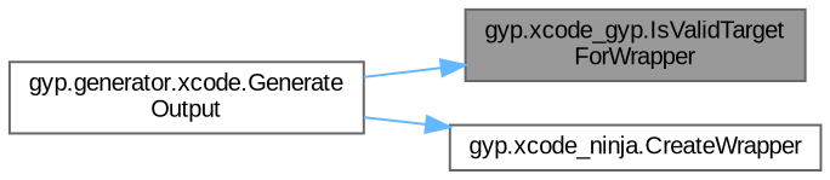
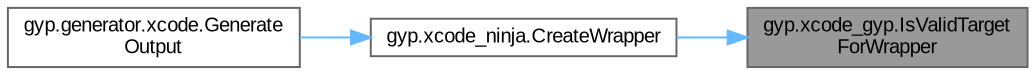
  digraph {
    fontname="Liberation Sans"
    rankdir=RL
    node [color=grey40 fillcolor=white fontname="Liberation Sans" fontsize=10 shape=box style=filled]
    edge [color=steelblue1 dir=back fontname="Liberation Sans" fontsize=10 labelfontname=Helvetica labelfontsize=10 style=solid]
    n1 [color=gray40 fillcolor=grey60 fontcolor=black height=0.2 label="gyp.xcode_gyp.IsValidTarget\lForWrapper" width=0.4]
    n2 [height=0.2 label="gyp.xcode_ninja.CreateWrapper" width=0.4]
    n3 [height=0.2 label="gyp.generator.xcode.Generate\lOutput" width=0.4]
-   n1 -> n3
+   n1 -> n2
    n2 -> n3
  }
